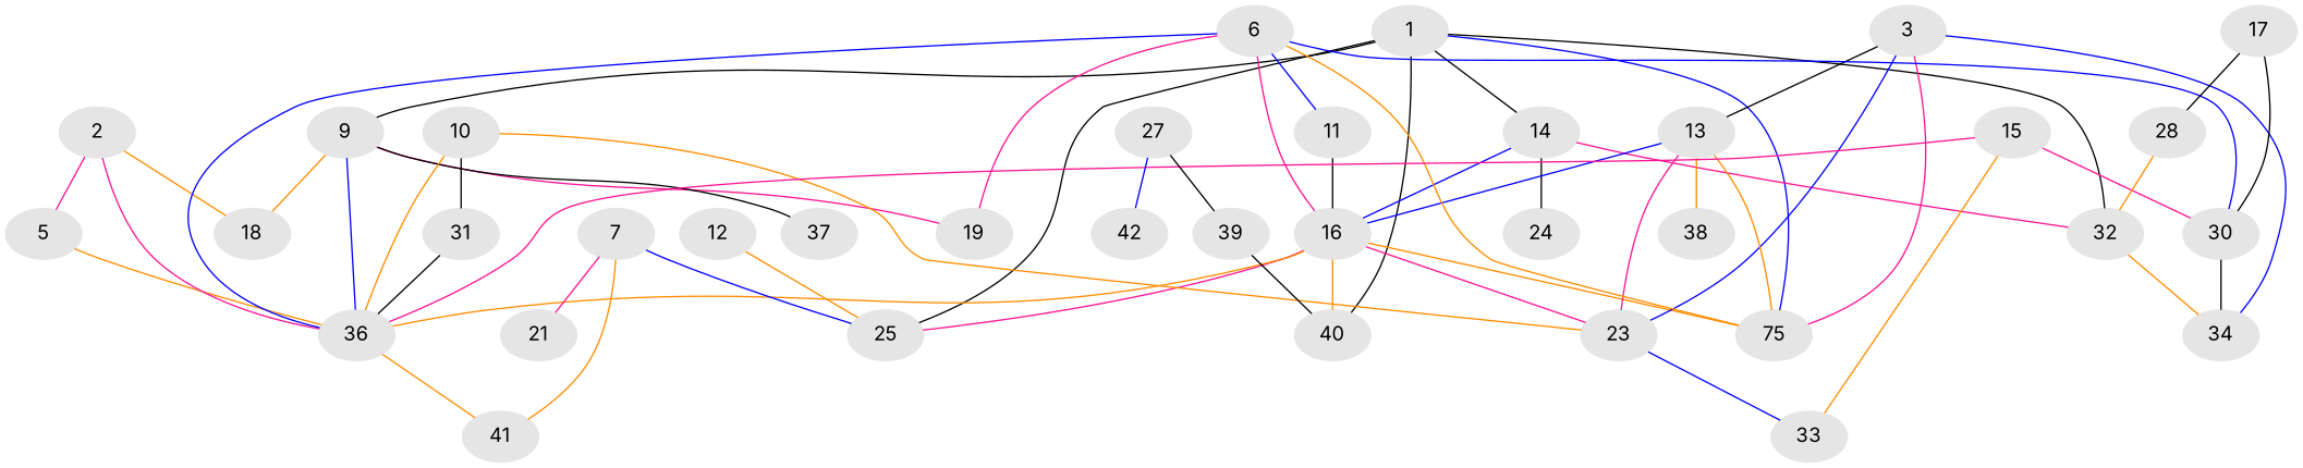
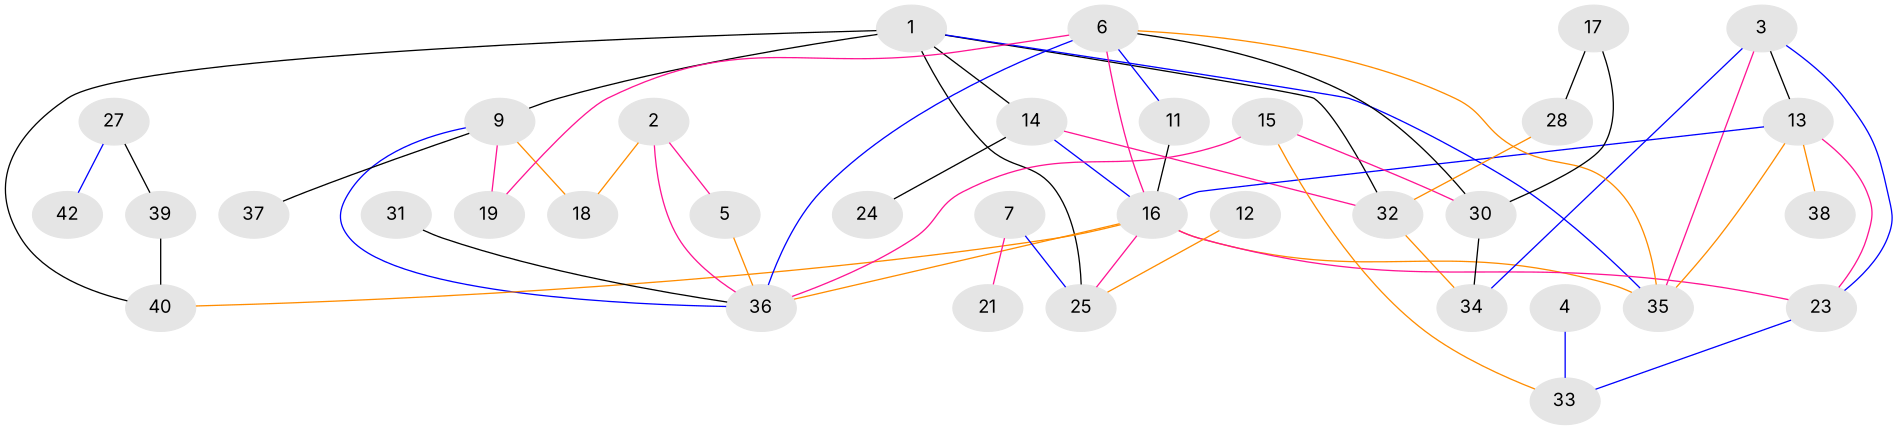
  graph {
    fontname=Inter
    node [color=gray90 fontname=Inter style=filled]
    edge [color=black fontname=Inter weight=1.0]
    1
    9
    14
    25
    32
-   35 [label=75]
+   35
    40
    18
    36
    19
    37
    16
    24
    34
    n15 [label=5]
    2
-   41
    3
    13
    23
    38
    33
+   4
    6
    11
    30
    7
    21
-   10
    31
    12
    15
    17
    28
    27
    39
    42
    1 -- 9
    1 -- 14
    1 -- 25 [weight=2.0]
    1 -- 32
    1 -- 35 [color=blue]
    1 -- 40
    9 -- 18 [color=darkorange weight=2.0]
    9 -- 36 [color=blue]
    9 -- 19 [color=deeppink]
    9 -- 37
    14 -- 32 [color=deeppink]
    14 -- 16 [color=blue]
    14 -- 24
    32 -- 34 [color=darkorange]
-   36 -- 41 [color=darkorange]
    16 -- 25 [color=deeppink]
    16 -- 35 [color=darkorange]
    16 -- 40 [color=darkorange]
    16 -- 36 [color=darkorange]
    16 -- 23 [color=deeppink]
    n15 -- 36 [color=darkorange]
    2 -- 18 [color=darkorange]
    2 -- 36 [color=deeppink]
    2 -- n15 [color=deeppink]
    3 -- 35 [color=deeppink]
    3 -- 34 [color=blue]
    3 -- 13
    3 -- 23 [color=blue]
    13 -- 35 [color=darkorange]
    13 -- 16 [color=blue]
    13 -- 23 [color=deeppink]
    13 -- 38 [color=darkorange]
    23 -- 33 [color=blue]
+   4 -- 33 [color=blue]
    6 -- 35 [color=darkorange]
    6 -- 36 [color=blue weight=2.0]
    6 -- 19 [color=deeppink]
    6 -- 16 [color=deeppink]
    6 -- 11 [color=blue]
-   6 -- 30 [color=blue]
+   6 -- 30
    11 -- 16
    30 -- 34
    7 -- 25 [color=blue weight=2.0]
-   7 -- 41 [color=darkorange]
    7 -- 21 [color=deeppink]
-   10 -- 36 [color=darkorange]
-   10 -- 23 [color=darkorange]
-   10 -- 31
    31 -- 36
    12 -- 25 [color=darkorange]
    15 -- 36 [color=deeppink]
    15 -- 33 [color=darkorange]
    15 -- 30 [color=deeppink]
    17 -- 30
    17 -- 28
    28 -- 32 [color=darkorange]
    27 -- 39
    27 -- 42 [color=blue]
    39 -- 40
  }
